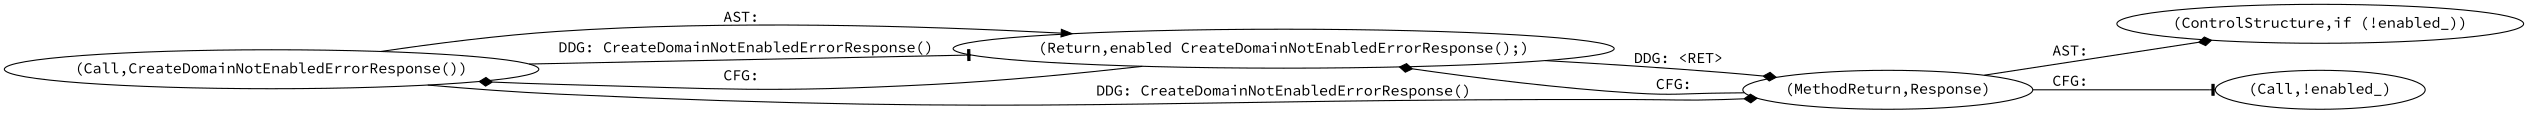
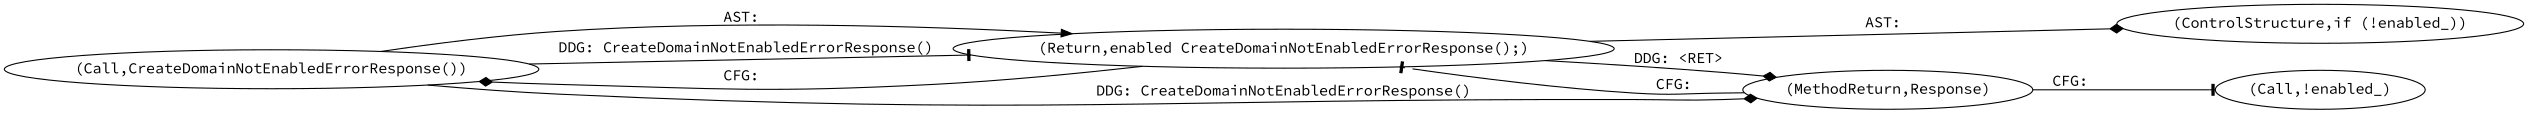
  digraph {
    fontname="Source Code Pro"
    rankdir=LR
    node [fontname="Source Code Pro"]
    edge [arrowhead=diamond fontname="Source Code Pro"]
    n1 [label="(Call,CreateDomainNotEnabledErrorResponse())"]
    n2 [label="(Return,enabled CreateDomainNotEnabledErrorResponse();)"]
    n3 [label="(MethodReturn,Response)"]
    n4 [label="(ControlStructure,if (!enabled_))"]
    n5 [label="(Call,!enabled_)"]
    n1 -> n2 [arrowhead=normal label="AST: "]
    n1 -> n2 [arrowhead=tee label="DDG: CreateDomainNotEnabledErrorResponse()"]
    n1 -> n3 [label="DDG: CreateDomainNotEnabledErrorResponse()"]
    n2 -> n1 [label="CFG: "]
    n2 -> n3 [label="DDG: <RET>"]
-   n3 -> n4 [label="AST: "]
-   n3 -> n2 [label="CFG: "]
+   n2 -> n4 [label="AST: "]
+   n3 -> n2 [arrowhead=tee label="CFG: "]
    n3 -> n5 [arrowhead=tee label="CFG: "]
  }
